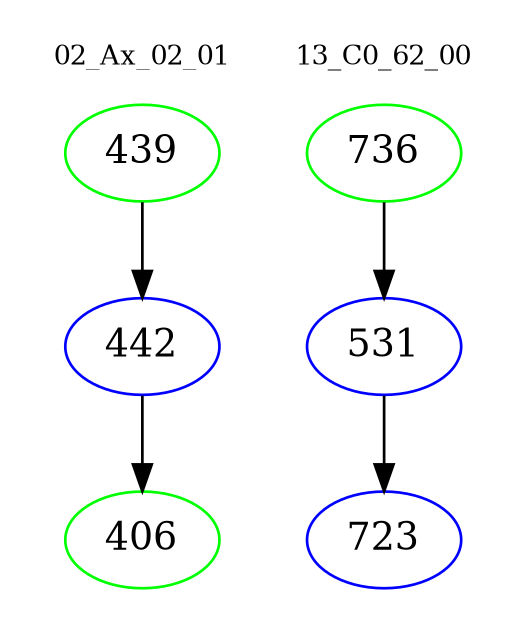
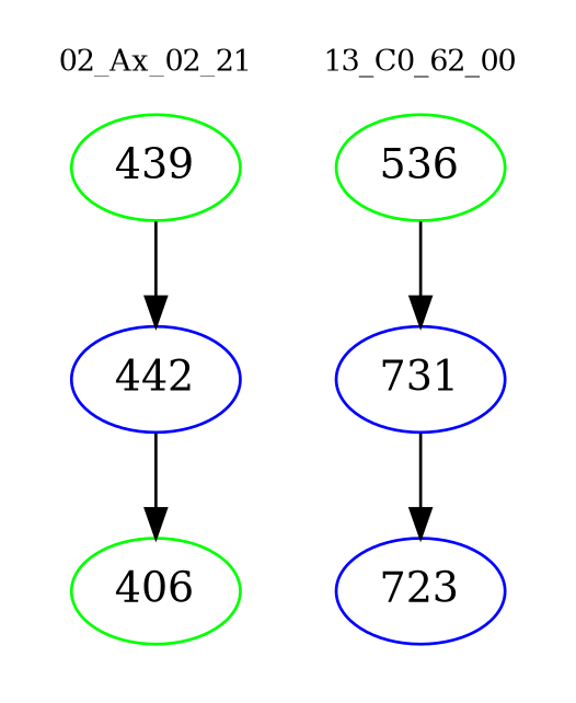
  digraph {
    node [color=green]
    edge [color=black]
    n1 [label=439]
    n2 [color=blue label=442]
    n3 [label=406]
-   n4 [label=736]
-   n5 [color=blue label=531]
+   n4 [label=536]
+   n5 [color=blue label=731]
    n6 [color=blue label=723]
    subgraph cluster_1 {
      color=white
      fontsize=10
-     label="02_Ax_02_01"
+     label="02_Ax_02_21"
      n1
      n2
      n3
    }
    subgraph cluster_2 {
      color=white
      fontsize=10
      label="13_C0_62_00"
      n4
      n5
      n6
    }
    n1 -> n2
    n2 -> n3
    n4 -> n5
    n5 -> n6
  }
